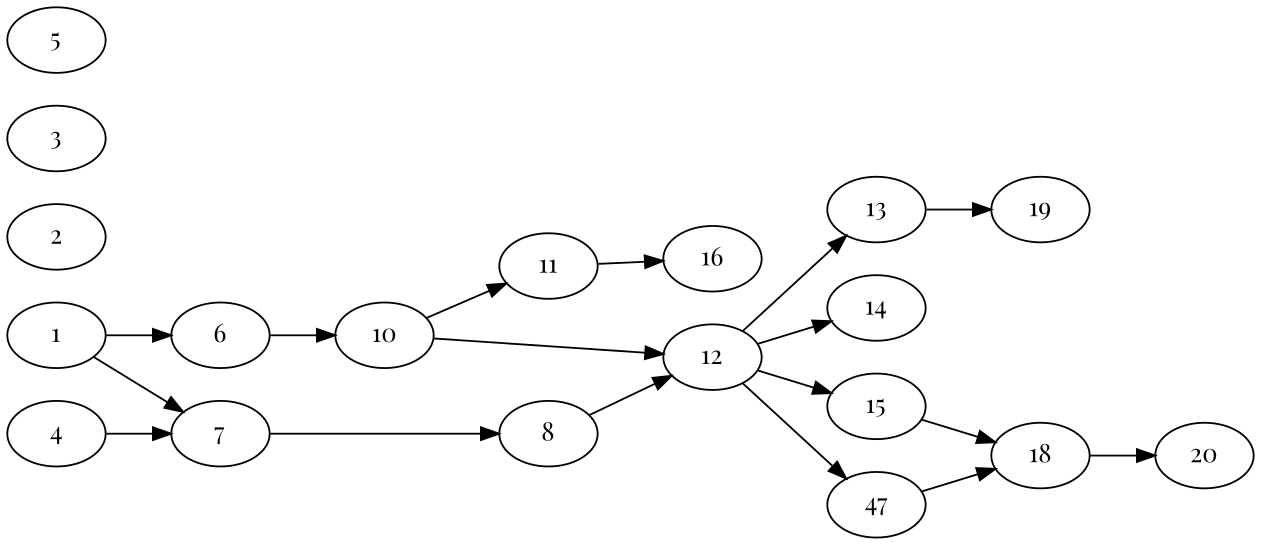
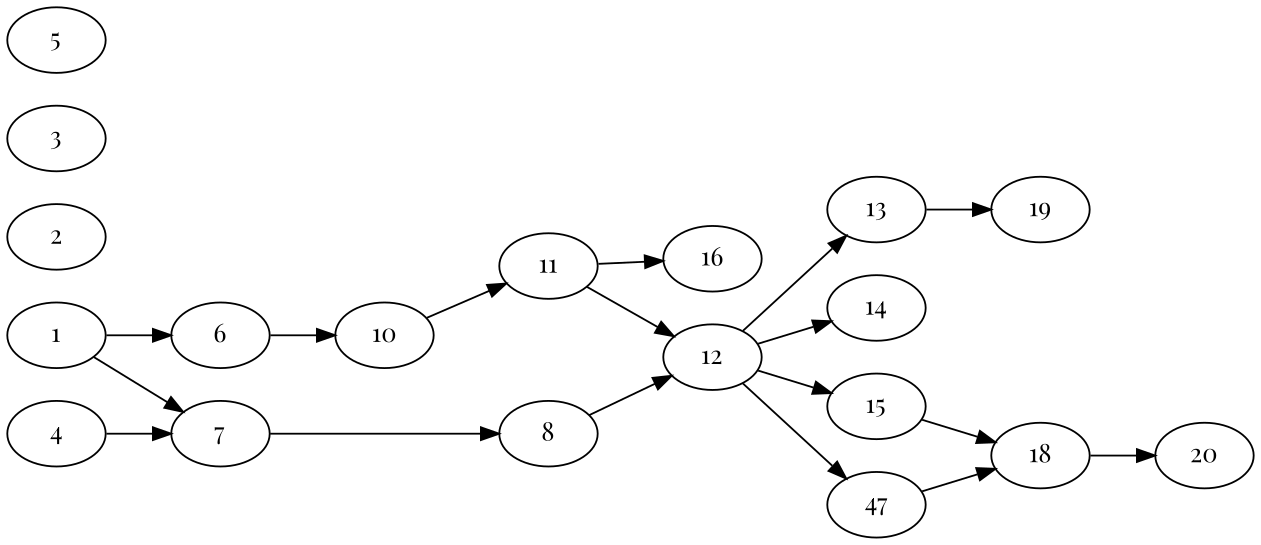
  digraph {
    fontname="Playfair Display"
    rankdir=LR
    node [alpha=0.19 fontname="Playfair Display"]
    edge [fontname="Playfair Display"]
    1 [alpha=0.13 expect_size=36855808]
    6 [alpha=0.07 expect_size=23395328]
    7 [alpha=0.17 expect_size=46790656]
    10 [alpha=0.09 expect_size=24681472]
    8 [expect_size=21434368]
    12 [alpha=0.00 expect_size=26386432]
    11 [alpha=0.17 expect_size=42722304]
    2 [alpha=0.01 expect_size=7973888]
    3 [alpha=0.14 expect_size=39353344]
    4 [alpha=0.04 expect_size=31112192]
    5 [expect_size=42588160]
    13 [alpha=0.11 expect_size=29306880]
    14 [alpha=0.10 expect_size=16218112]
    15 [expect_size=25912320]
    n15 [alpha=0.00 expect_size=39575552 label=47]
    16 [alpha=0.06 expect_size=22559744]
    19 [alpha=0.08 expect_size=29268992]
    18 [alpha=0.02 expect_size=32471040]
    20 [alpha=0.15 expect_size=41782272]
    1 -> 6
    1 -> 7
    6 -> 10
    7 -> 8
-   10 -> 12
+   11 -> 12
    10 -> 11
    8 -> 12
    12 -> 13
    12 -> 14
    12 -> 15
    12 -> n15
    11 -> 16
    4 -> 7
    13 -> 19
    15 -> 18
    n15 -> 18
    18 -> 20
  }
